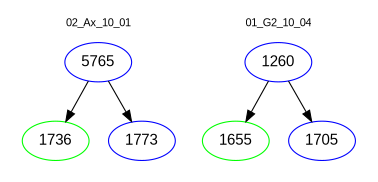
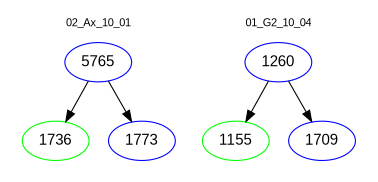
  digraph {
    fontname="Liberation Sans"
    node [color=blue fontname="Liberation Sans"]
    edge [color=black fontname="Liberation Sans"]
    n1 [label=5765]
    n2 [color=green label=1736]
    n3 [label=1773]
    n4 [label=1260]
-   n5 [color=green label=1655]
-   n6 [label=1705]
+   n5 [color=green label=1155]
+   n6 [label=1709]
    subgraph cluster_1 {
      color=white
      fontsize=10
      label="02_Ax_10_01"
      n1
      n2
      n3
    }
    subgraph cluster_2 {
      color=white
      fontsize=10
      label="01_G2_10_04"
      n4
      n5
      n6
    }
    n1 -> n2
    n1 -> n3
    n4 -> n5
    n4 -> n6
  }
